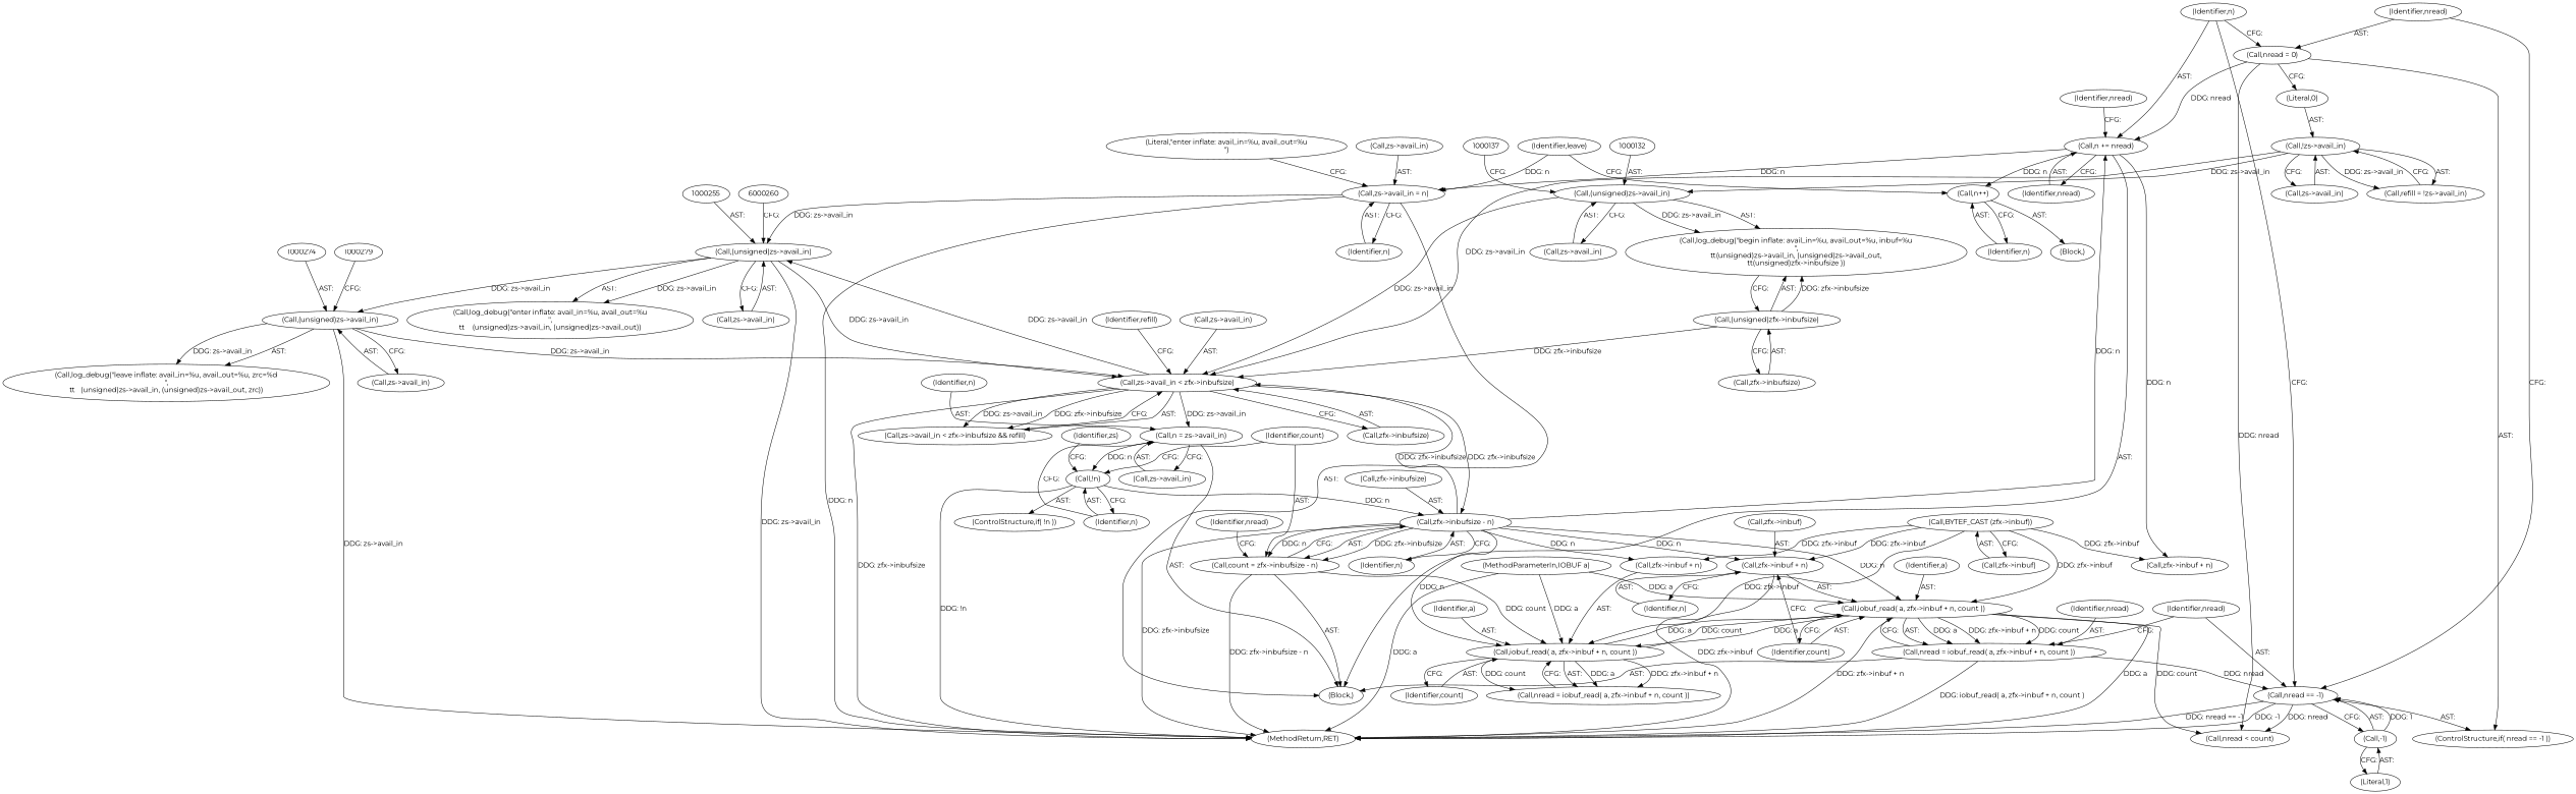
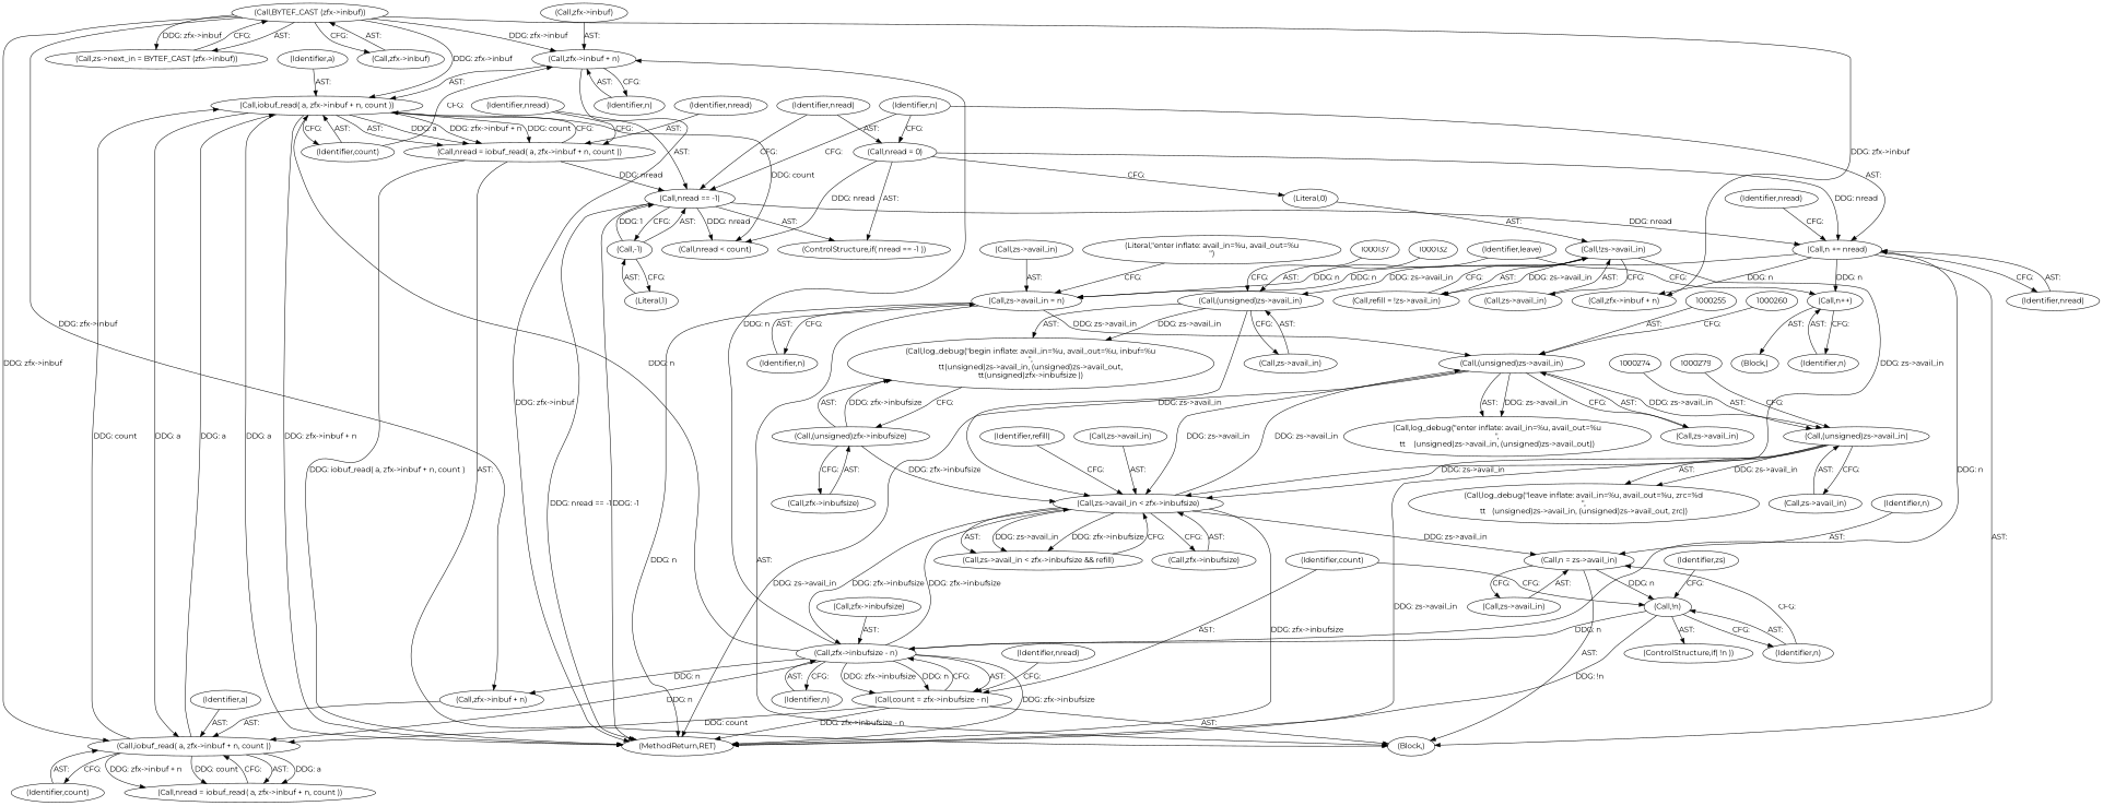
  digraph {
    fontname=Montserrat
    node [fontname=Montserrat]
    edge [fontname=Montserrat]
    n1 [label="(Call,zfx->inbuf + n)"]
    n2 [label="(Call,iobuf_read( a, zfx->inbuf + n, count ))"]
    n3 [label="(MethodReturn,RET)"]
    n4 [label="(Identifier,n)"]
    n5 [label="(Call,iobuf_read( a, zfx->inbuf + n, count ))"]
    n6 [label="(Call,nread < count)"]
    n7 [label="(Call,nread = iobuf_read( a, zfx->inbuf + n, count ))"]
    n8 [label="(Identifier,count)"]
    n9 [label="(Call,BYTEF_CAST (zfx->inbuf))"]
+   n10 [label="(Call,zs->next_in = BYTEF_CAST (zfx->inbuf))"]
    n11 [label="(Call,zfx->inbuf + n)"]
    n12 [label="(Call,zfx->inbuf)"]
    n13 [label="(Call,zfx->inbuf + n)"]
    n14 [label="(Identifier,count)"]
    n15 [label="(Call,nread = iobuf_read( a, zfx->inbuf + n, count ))"]
    n16 [label="(Call,zfx->inbufsize - n)"]
    n17 [label="(Call,zs->avail_in < zfx->inbufsize)"]
    n18 [label="(Call,n += nread)"]
    n19 [label="(Call,count = zfx->inbufsize - n)"]
    n20 [label="(Identifier,n)"]
    n21 [label="(Call,(unsigned)zs->avail_in)"]
    n22 [label="(Call,n = zs->avail_in)"]
    n23 [label="(Call,zs->avail_in < zfx->inbufsize && refill)"]
    n24 [label="(Call,zfx->inbufsize)"]
    n25 [label="(Call,zs->avail_in = n)"]
    n26 [label="(Block,)"]
    n27 [label="(Call,n++)"]
    n28 [label="(Identifier,nread)"]
    n29 [label="(Call,(unsigned)zs->avail_in)"]
    n30 [label="(Call,log_debug(\"enter inflate: avail_in=%u, avail_out=%u\n\",\n\t\t    (unsigned)zs->avail_in, (unsigned)zs->avail_out))"]
    n31 [label="(Call,zs->avail_in)"]
    n32 [label="(Call,!n)"]
    n33 [label="(Call,zs->avail_in)"]
    n34 [label="(Call,zs->avail_in)"]
    n35 [label="(Call,log_debug(\"leave inflate: avail_in=%u, avail_out=%u, zrc=%d\n\",\n\t\t   (unsigned)zs->avail_in, (unsigned)zs->avail_out, zrc))"]
    n36 [label="(Identifier,n)"]
    n37 [label="(Block,)"]
    n38 [label="(Identifier,n)"]
    n39 [label="(Call,nread = 0)"]
    n40 [label="(ControlStructure,if( nread == -1 ))"]
    n41 [label="(Literal,0)"]
    n42 [label="(Call,!zs->avail_in)"]
    n43 [label="(Call,nread == -1)"]
    n44 [label="(Call,-1)"]
    n45 [label="(Literal,1)"]
-   n46 [label="(MethodParameterIn,IOBUF a)"]
    n47 [label="(Call,(unsigned)zs->avail_in)"]
    n48 [label="(Call,log_debug(\"begin inflate: avail_in=%u, avail_out=%u, inbuf=%u\n\",\n\t\t(unsigned)zs->avail_in, (unsigned)zs->avail_out,\n\t\t(unsigned)zfx->inbufsize ))"]
    n49 [label="(Call,zs->avail_in)"]
    n50 [label="(Call,(unsigned)zfx->inbufsize)"]
    n51 [label="(Call,zs->avail_in)"]
    n52 [label="(Call,refill = !zs->avail_in)"]
    n53 [label="(Call,zfx->inbufsize)"]
    n54 [label="(ControlStructure,if( !n ))"]
    n55 [label="(Identifier,n)"]
    n56 [label="(Identifier,nread)"]
    n57 [label="(Call,zfx->inbuf)"]
    n58 [label="(Identifier,n)"]
    n59 [label="(Literal,\"enter inflate: avail_in=%u, avail_out=%u\n\")"]
    n60 [label="(Identifier,nread)"]
    n61 [label="(Identifier,a)"]
    n62 [label="(Identifier,nread)"]
    n63 [label="(Identifier,leave)"]
    n64 [label="(Identifier,refill)"]
    n65 [label="(Identifier,count)"]
    n66 [label="(Call,zs->avail_in)"]
    n67 [label="(Call,zs->avail_in)"]
    n68 [label="(Identifier,n)"]
    n69 [label="(Call,zfx->inbufsize)"]
    n70 [label="(Identifier,a)"]
    n71 [label="(Identifier,zs)"]
    n72 [label="(Identifier,nread)"]
    n73 [label="(Identifier,nread)"]
    1000274
    1000279
    1000255
-   1000260 [label=6000260]
+   1000260
    1000132
    1000137
    n1 -> n2 [label="AST: "]
    n1 -> n3 [label="DDG: zfx->inbuf"]
    n1 -> n4 [label="CFG: "]
    n2 -> n3 [label="DDG: a"]
    n2 -> n3 [label="DDG: zfx->inbuf + n"]
    n2 -> n5 [label="DDG: a"]
    n2 -> n6 [label="DDG: count"]
    n2 -> n7 [label="AST: "]
    n2 -> n7 [label="DDG: a"]
    n2 -> n7 [label="DDG: zfx->inbuf + n"]
    n2 -> n7 [label="DDG: count"]
    n2 -> n8 [label="CFG: "]
    n4 -> n1 [label="AST: "]
    n5 -> n2 [label="DDG: a"]
    n5 -> n2 [label="DDG: count"]
    n5 -> n14 [label="CFG: "]
    n5 -> n15 [label="AST: "]
    n5 -> n15 [label="DDG: a"]
    n5 -> n15 [label="DDG: zfx->inbuf + n"]
    n5 -> n15 [label="DDG: count"]
    n7 -> n2 [label="CFG: "]
    n7 -> n3 [label="DDG: iobuf_read( a, zfx->inbuf + n, count )"]
    n7 -> n26 [label="AST: "]
    n7 -> n43 [label="DDG: nread"]
    n8 -> n1 [label="CFG: "]
    n8 -> n2 [label="AST: "]
    n9 -> n1 [label="DDG: zfx->inbuf"]
    n9 -> n2 [label="DDG: zfx->inbuf"]
    n9 -> n5 [label="DDG: zfx->inbuf"]
+   n9 -> n10 [label="AST: "]
+   n9 -> n10 [label="DDG: zfx->inbuf"]
    n9 -> n11 [label="DDG: zfx->inbuf"]
    n9 -> n12 [label="CFG: "]
    n9 -> n13 [label="DDG: zfx->inbuf"]
+   n10 -> n9 [label="CFG: "]
    n11 -> n5 [label="AST: "]
    n12 -> n9 [label="AST: "]
    n14 -> n5 [label="AST: "]
    n15 -> n5 [label="CFG: "]
    n16 -> n1 [label="DDG: n"]
    n16 -> n2 [label="DDG: n"]
    n16 -> n3 [label="DDG: zfx->inbufsize"]
    n16 -> n5 [label="DDG: n"]
    n16 -> n11 [label="DDG: n"]
    n16 -> n17 [label="DDG: zfx->inbufsize"]
    n16 -> n18 [label="DDG: n"]
    n16 -> n19 [label="AST: "]
    n16 -> n19 [label="DDG: zfx->inbufsize"]
    n16 -> n19 [label="DDG: n"]
    n16 -> n20 [label="CFG: "]
    n17 -> n3 [label="DDG: zfx->inbufsize"]
    n17 -> n16 [label="DDG: zfx->inbufsize"]
    n17 -> n21 [label="DDG: zs->avail_in"]
    n17 -> n22 [label="DDG: zs->avail_in"]
    n17 -> n23 [label="AST: "]
    n17 -> n23 [label="DDG: zs->avail_in"]
    n17 -> n23 [label="DDG: zfx->inbufsize"]
    n17 -> n24 [label="CFG: "]
    n18 -> n13 [label="DDG: n"]
    n18 -> n25 [label="DDG: n"]
    n18 -> n26 [label="AST: "]
    n18 -> n27 [label="DDG: n"]
    n18 -> n28 [label="CFG: "]
    n19 -> n3 [label="DDG: zfx->inbufsize - n"]
    n19 -> n5 [label="DDG: count"]
    n19 -> n16 [label="CFG: "]
    n19 -> n26 [label="AST: "]
    n20 -> n16 [label="AST: "]
    n21 -> n3 [label="DDG: zs->avail_in"]
    n21 -> n17 [label="DDG: zs->avail_in"]
    n21 -> n29 [label="DDG: zs->avail_in"]
    n21 -> n30 [label="AST: "]
    n21 -> n30 [label="DDG: zs->avail_in"]
    n21 -> n31 [label="CFG: "]
    n22 -> n26 [label="AST: "]
    n22 -> n32 [label="DDG: n"]
    n22 -> n33 [label="CFG: "]
    n23 -> n17 [label="CFG: "]
    n24 -> n17 [label="AST: "]
    n25 -> n3 [label="DDG: n"]
    n25 -> n21 [label="DDG: zs->avail_in"]
    n25 -> n26 [label="AST: "]
    n25 -> n36 [label="CFG: "]
    n27 -> n37 [label="AST: "]
    n27 -> n38 [label="CFG: "]
    n28 -> n18 [label="AST: "]
    n29 -> n3 [label="DDG: zs->avail_in"]
    n29 -> n17 [label="DDG: zs->avail_in"]
    n29 -> n34 [label="CFG: "]
    n29 -> n35 [label="AST: "]
    n29 -> n35 [label="DDG: zs->avail_in"]
    n31 -> n21 [label="AST: "]
    n32 -> n3 [label="DDG: !n"]
    n32 -> n16 [label="DDG: n"]
    n32 -> n54 [label="AST: "]
    n32 -> n55 [label="CFG: "]
    n33 -> n22 [label="AST: "]
    n34 -> n29 [label="AST: "]
    n36 -> n25 [label="AST: "]
    n38 -> n27 [label="AST: "]
    n39 -> n6 [label="DDG: nread"]
    n39 -> n18 [label="DDG: nread"]
    n39 -> n40 [label="AST: "]
    n39 -> n41 [label="CFG: "]
    n41 -> n42 [label="AST: "]
    n42 -> n17 [label="DDG: zs->avail_in"]
    n42 -> n47 [label="DDG: zs->avail_in"]
    n42 -> n51 [label="CFG: "]
    n42 -> n52 [label="AST: "]
    n42 -> n52 [label="DDG: zs->avail_in"]
    n43 -> n3 [label="DDG: nread == -1"]
    n43 -> n3 [label="DDG: -1"]
    n43 -> n6 [label="DDG: nread"]
+   n43 -> n18 [label="DDG: nread"]
    n43 -> n40 [label="AST: "]
    n43 -> n44 [label="CFG: "]
    n44 -> n43 [label="AST: "]
    n44 -> n43 [label="DDG: 1"]
    n44 -> n45 [label="CFG: "]
    n45 -> n44 [label="AST: "]
-   n46 -> n2 [label="DDG: a"]
-   n46 -> n3 [label="DDG: a"]
-   n46 -> n5 [label="DDG: a"]
    n47 -> n17 [label="DDG: zs->avail_in"]
    n47 -> n48 [label="AST: "]
    n47 -> n48 [label="DDG: zs->avail_in"]
    n47 -> n49 [label="CFG: "]
    n48 -> n50 [label="CFG: "]
    n49 -> n47 [label="AST: "]
    n50 -> n17 [label="DDG: zfx->inbufsize"]
    n50 -> n48 [label="AST: "]
    n50 -> n48 [label="DDG: zfx->inbufsize"]
    n50 -> n53 [label="CFG: "]
    n51 -> n42 [label="AST: "]
    n52 -> n42 [label="CFG: "]
    n53 -> n50 [label="AST: "]
    n55 -> n22 [label="CFG: "]
    n55 -> n32 [label="AST: "]
    n56 -> n7 [label="CFG: "]
    n56 -> n43 [label="AST: "]
    n57 -> n1 [label="AST: "]
    n58 -> n22 [label="AST: "]
    n59 -> n25 [label="CFG: "]
    n60 -> n7 [label="AST: "]
    n61 -> n2 [label="AST: "]
    n62 -> n18 [label="CFG: "]
    n63 -> n25 [label="DDG: n"]
    n63 -> n27 [label="CFG: "]
    n64 -> n17 [label="CFG: "]
    n65 -> n19 [label="AST: "]
    n65 -> n32 [label="CFG: "]
    n66 -> n25 [label="AST: "]
    n67 -> n17 [label="AST: "]
    n68 -> n18 [label="AST: "]
    n68 -> n39 [label="CFG: "]
    n68 -> n43 [label="CFG: "]
    n69 -> n16 [label="AST: "]
    n70 -> n5 [label="AST: "]
    n71 -> n32 [label="CFG: "]
    n72 -> n19 [label="CFG: "]
    n73 -> n39 [label="AST: "]
    n73 -> n43 [label="CFG: "]
    1000274 -> n29 [label="AST: "]
    1000279 -> n29 [label="CFG: "]
    1000255 -> n21 [label="AST: "]
    1000260 -> n21 [label="CFG: "]
    1000132 -> n47 [label="AST: "]
    1000137 -> n47 [label="CFG: "]
  }
